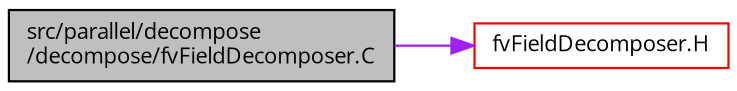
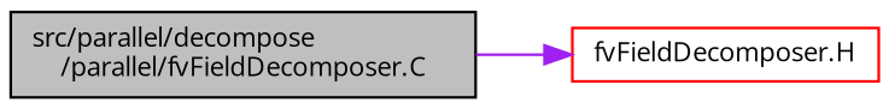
  digraph {
    rankdir=LR
    fontname="Open Sans"
    node [fontname="Open Sans" fontsize=10 shape=record]
-   n1 [color=black fillcolor=grey75 fontcolor=black height=0.2 label="src/parallel/decompose\l/decompose/fvFieldDecomposer.C" style=filled width=0.4]
+   n1 [color=black fillcolor=grey75 fontcolor=black height=0.2 label="src/parallel/decompose\l/parallel/fvFieldDecomposer.C" style=filled width=0.4]
    n2 [color=red height=0.2 label="fvFieldDecomposer.H" width=0.4]
    n1 -> n2 [color=purple fontname="Open Sans" fontsize=10 labelfontname=Helvetica labelfontsize=10 style=solid]
  }
